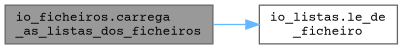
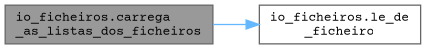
  digraph {
    rankdir=LR
    fontname="Courier Prime"
    node [fontname="Courier Prime" fontsize=10 shape=box style=filled]
    n1 [color=gray40 fillcolor=grey60 fontcolor=black height=0.2 label="io_ficheiros.carrega\l_as_listas_dos_ficheiros" width=0.4]
-   n2 [color=grey40 fillcolor=white height=0.2 label="io_listas.le_de\l_ficheiro" width=0.4]
+   n2 [color=grey40 fillcolor=white height=0.2 label="io_ficheiros.le_de\l_ficheiro" width=0.4]
    n1 -> n2 [color=steelblue1 fontname="Courier Prime" fontsize=10 labelfontname=Helvetica labelfontsize=10 style=solid]
  }
